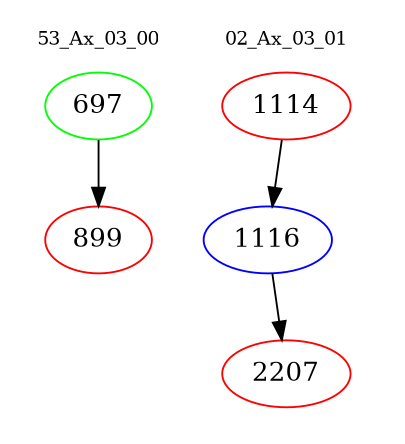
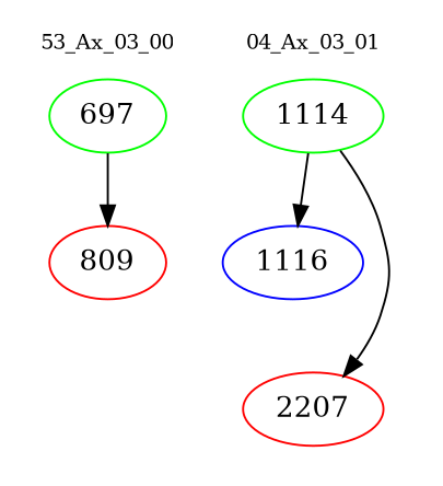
  digraph {
    node [color=green]
    edge [color=black]
    n1 [label=697]
-   n2 [color=red label=899]
-   n3 [color=red label=1114]
+   n2 [color=red label=809]
+   n3 [label=1114]
    n4 [color=blue label=1116]
    n5 [color=red label=2207]
    subgraph cluster_1 {
      color=white
      fontsize=10
      label="53_Ax_03_00"
      n1
      n2
    }
    subgraph cluster_2 {
      color=white
      fontsize=10
-     label="02_Ax_03_01"
+     label="04_Ax_03_01"
      n3
      n4
      n5
    }
    n1 -> n2
    n3 -> n4
-   n4 -> n5
+   n3 -> n5
  }
